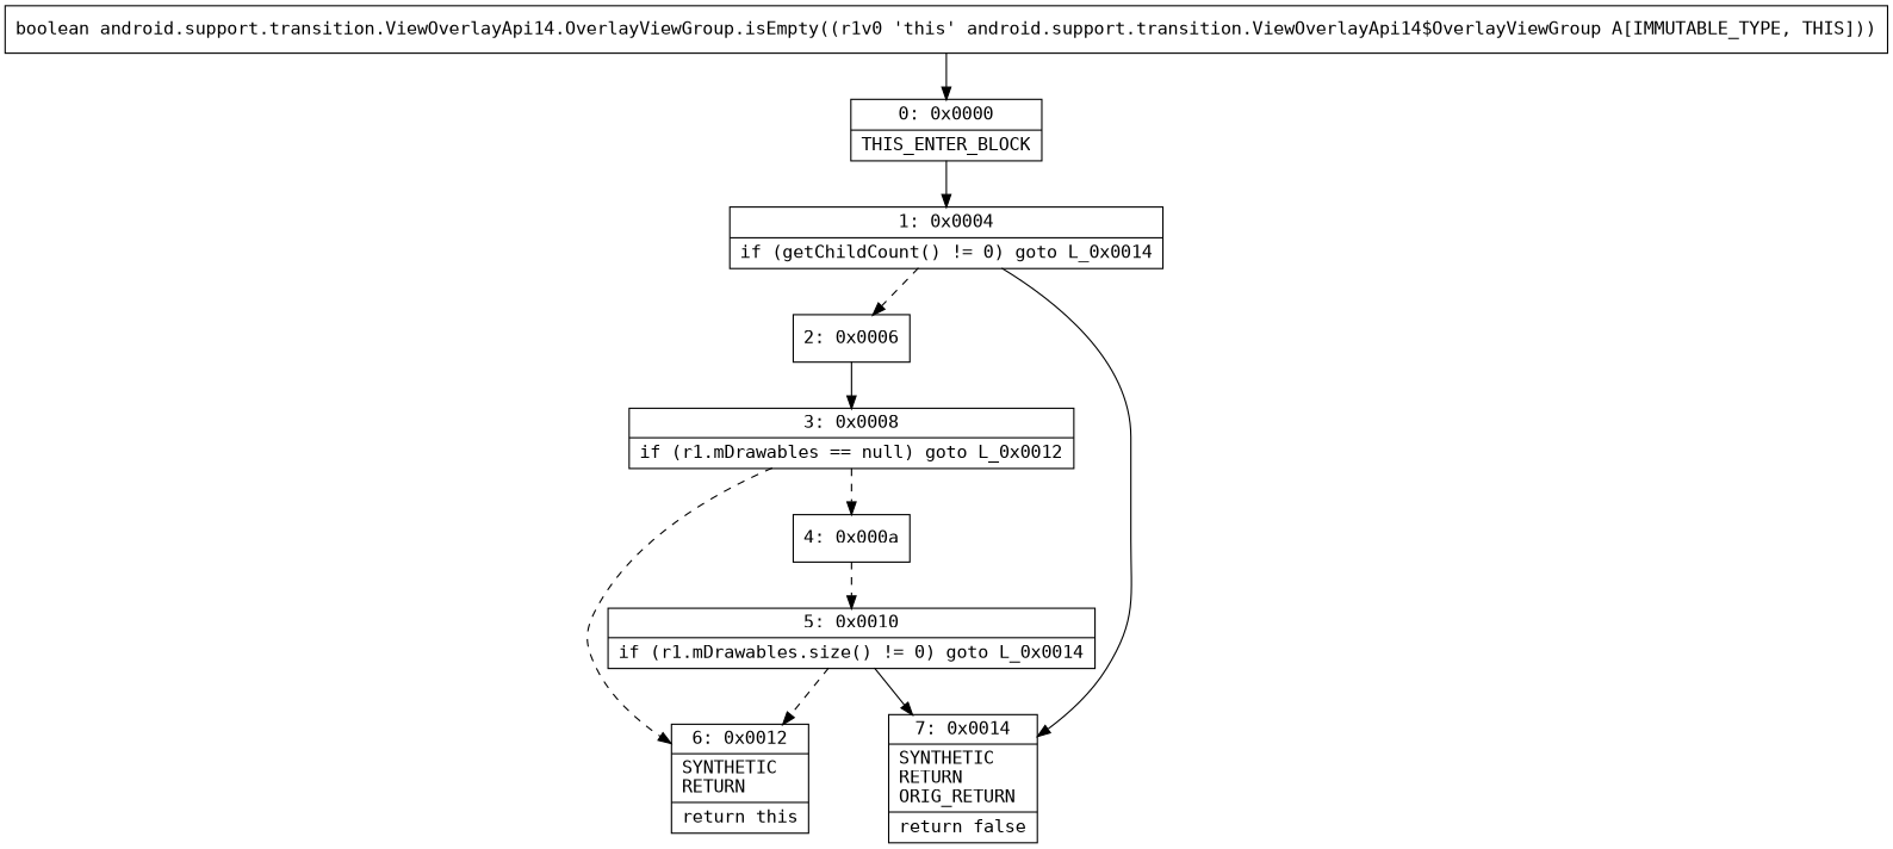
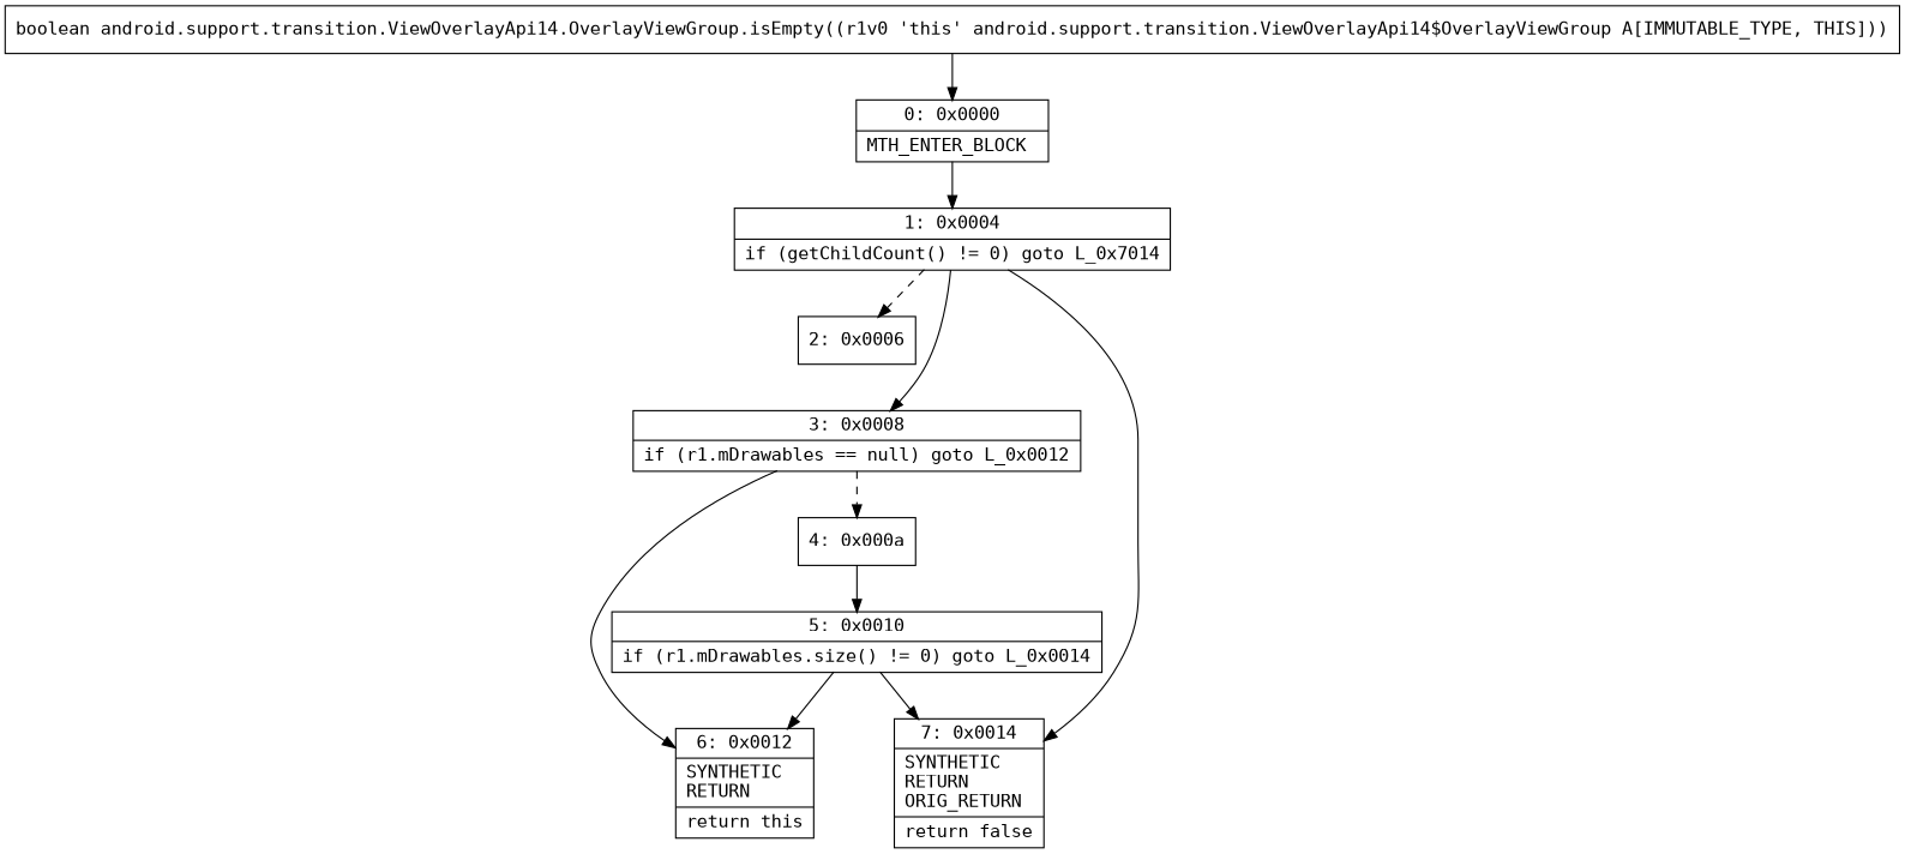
  digraph {
    fontname="DejaVu Sans Mono"
    node [fontname="DejaVu Sans Mono" shape=record]
    edge [fontname="DejaVu Sans Mono"]
-   n1 [label="{0\:\ 0x0000|THIS_ENTER_BLOCK\l}"]
-   n2 [label="{1\:\ 0x0004|if (getChildCount() != 0) goto L_0x0014\l}"]
+   n1 [label="{0\:\ 0x0000|MTH_ENTER_BLOCK\l}"]
+   n2 [label="{1\:\ 0x0004|if (getChildCount() != 0) goto L_0x7014\l}"]
    n3 [label="{2\:\ 0x0006}"]
    n4 [label="{7\:\ 0x0014|SYNTHETIC\lRETURN\lORIG_RETURN\l|return false\l}"]
    n5 [label="{3\:\ 0x0008|if (r1.mDrawables == null) goto L_0x0012\l}"]
    n6 [label="{4\:\ 0x000a}"]
    n7 [label="{6\:\ 0x0012|SYNTHETIC\lRETURN\l|return this\l}"]
    n8 [label="{5\:\ 0x0010|if (r1.mDrawables.size() != 0) goto L_0x0014\l}"]
    n9 [label="{boolean android.support.transition.ViewOverlayApi14.OverlayViewGroup.isEmpty((r1v0 'this' android.support.transition.ViewOverlayApi14$OverlayViewGroup A[IMMUTABLE_TYPE, THIS])) }"]
    n1 -> n2
    n2 -> n3 [style=dashed]
    n2 -> n4
-   n3 -> n5
+   n2 -> n5
    n5 -> n6 [style=dashed]
-   n5 -> n7 [style=dashed]
-   n6 -> n8 [style=dashed]
+   n5 -> n7
+   n6 -> n8
    n8 -> n4
-   n8 -> n7 [style=dashed]
+   n8 -> n7 [style=solid]
    n9 -> n1
  }
